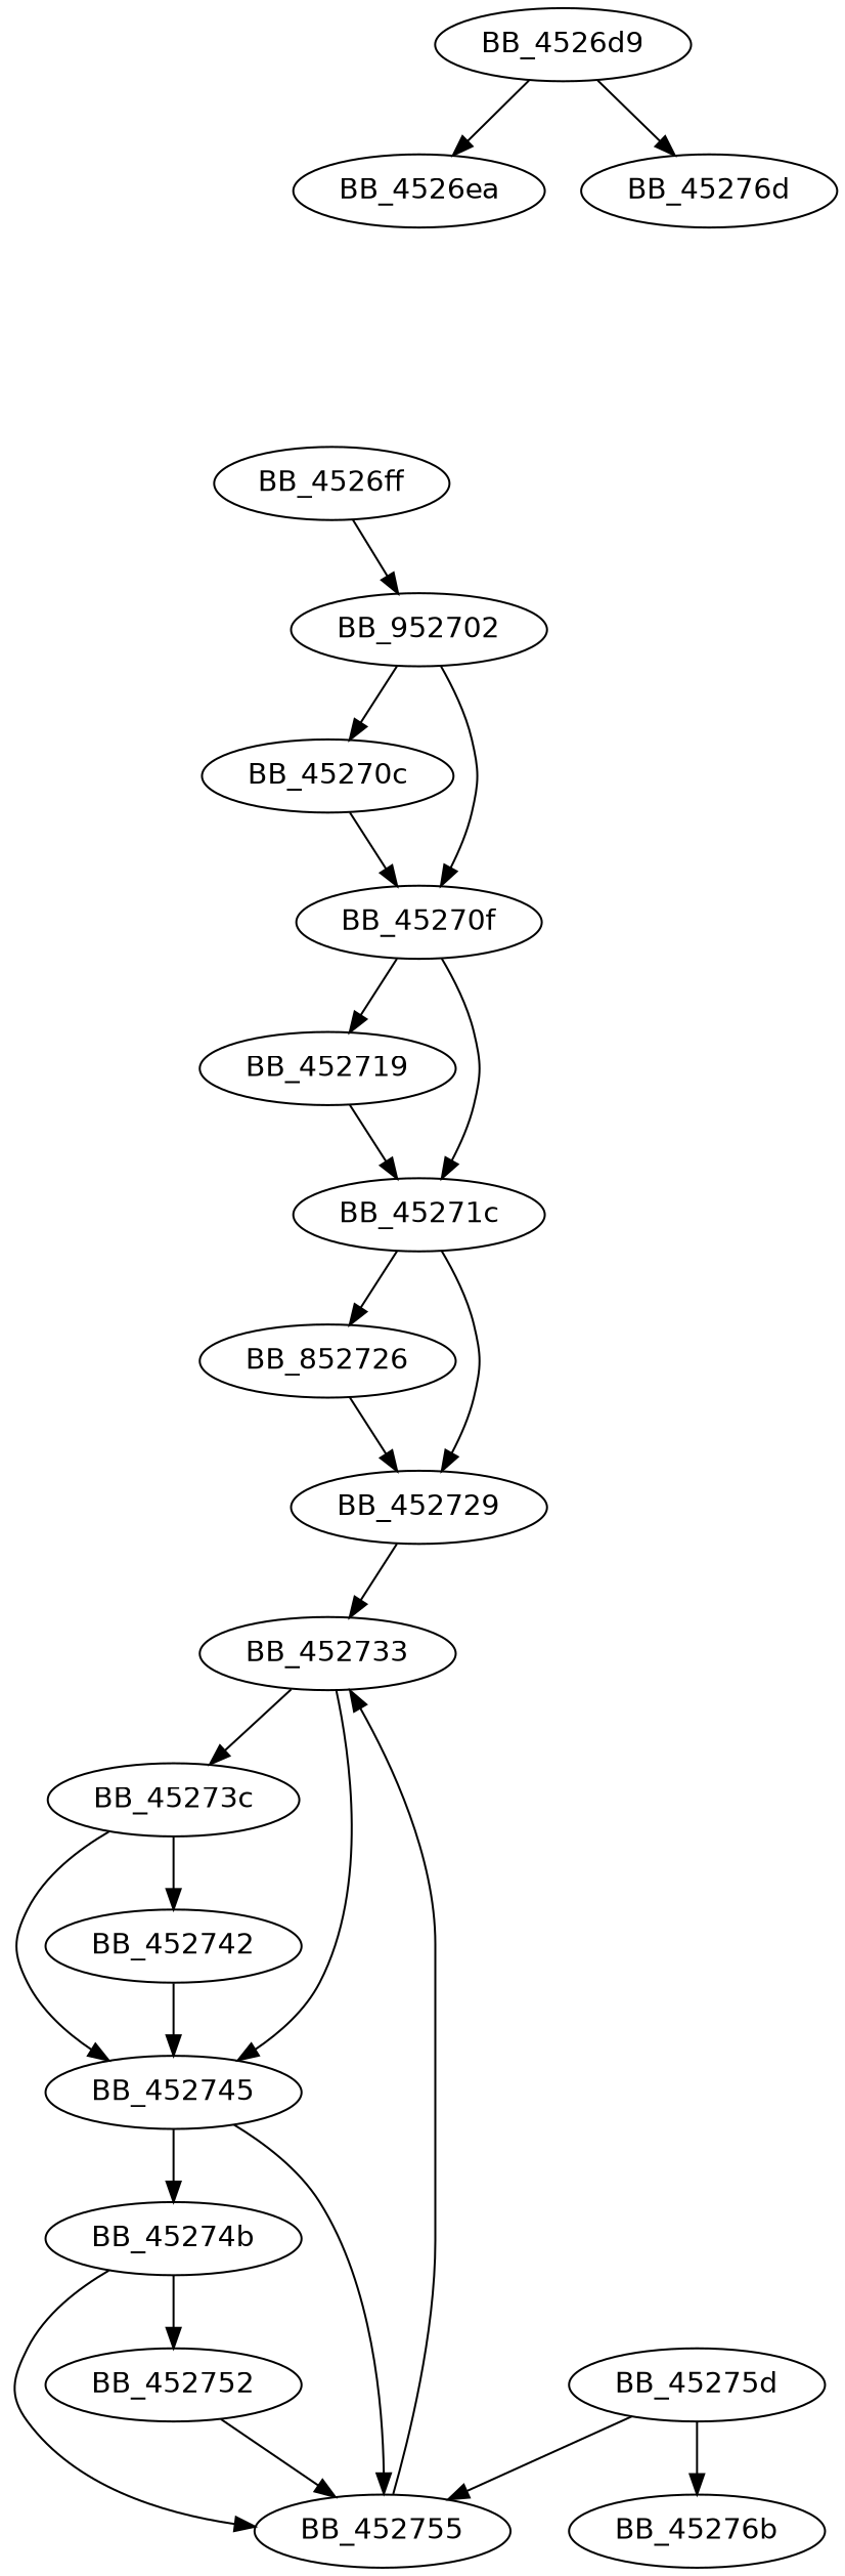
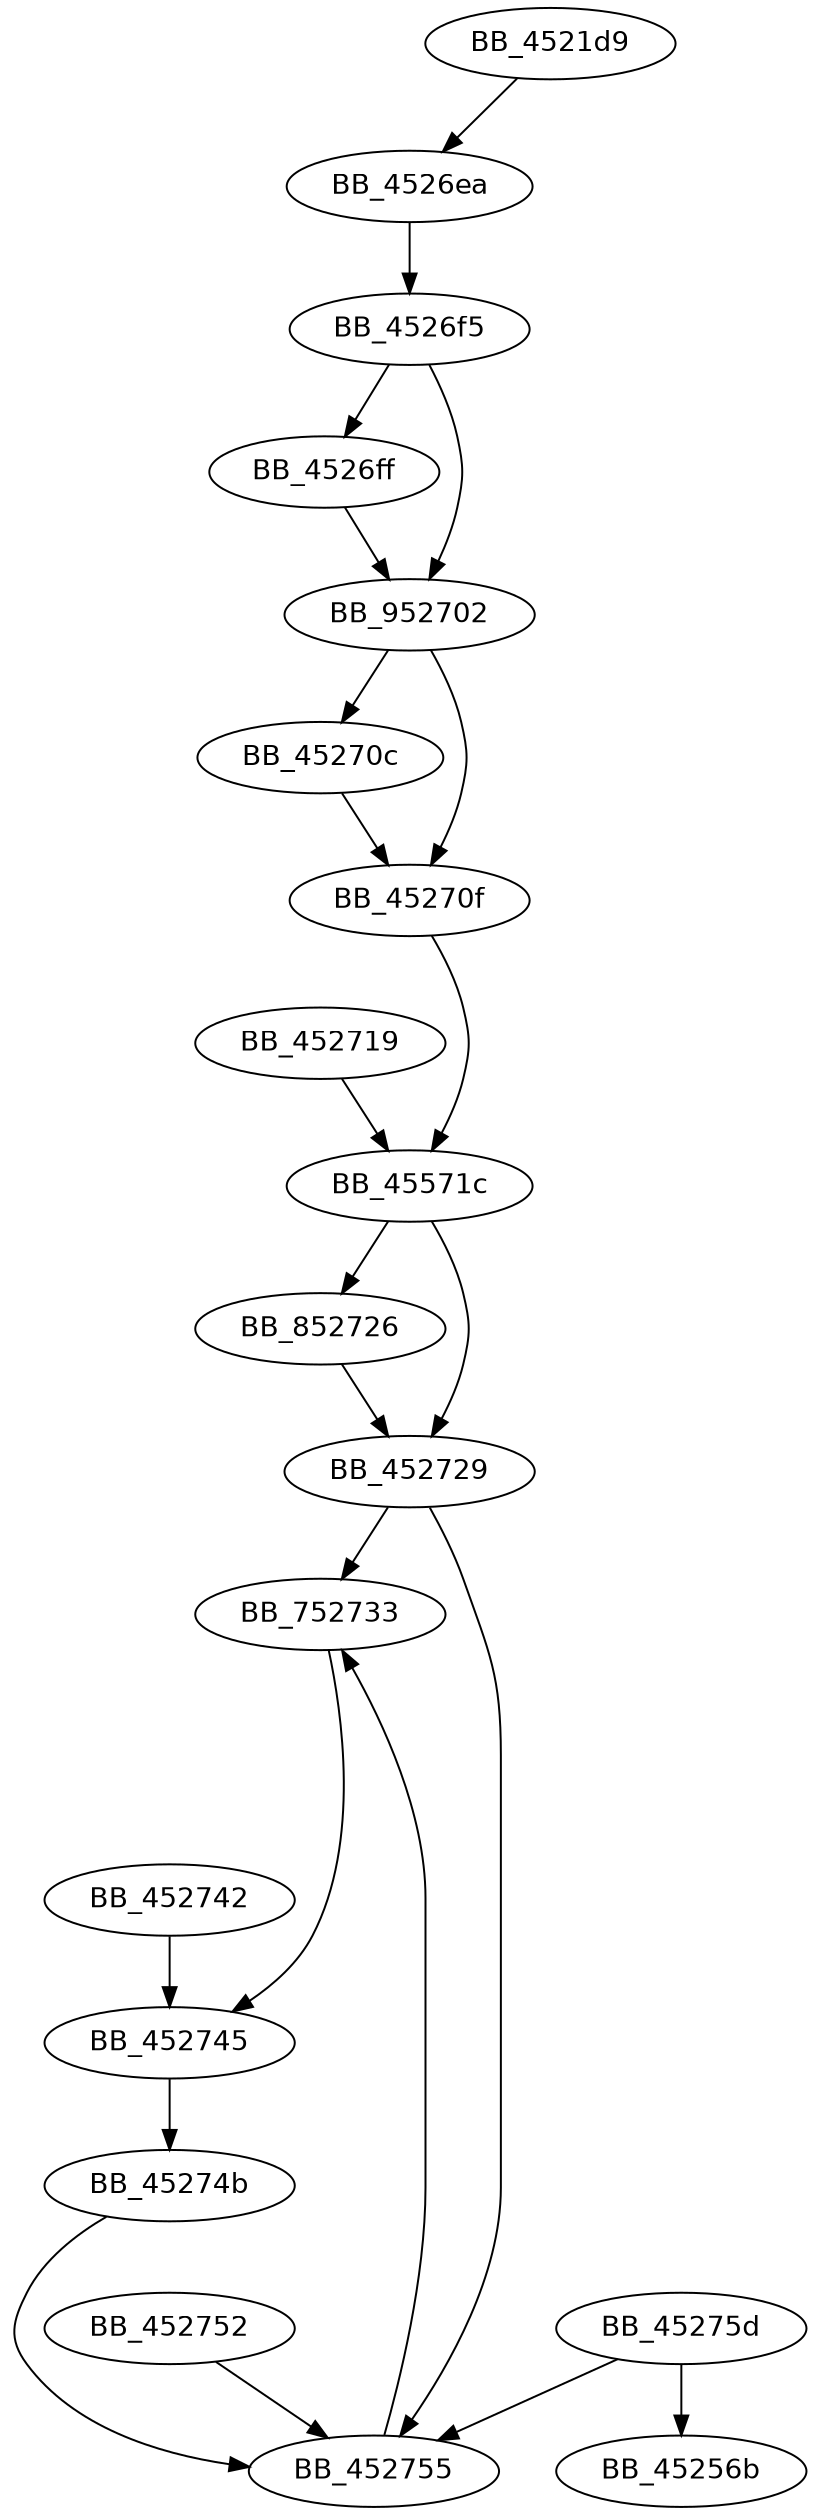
  digraph {
    fontname="DejaVu Sans"
    node [fontname="DejaVu Sans"]
    edge [fontname="DejaVu Sans"]
-   BB_4526d9
+   BB_4526d9 [label=BB_4521d9]
    BB_4526ea
-   BB_45276d
+   BB_4526f5
    BB_4526ff
    n6 [label=BB_952702]
    BB_45270c
    BB_45270f
    BB_452719
-   BB_45271c
+   BB_45271c [label=BB_45571c]
    n11 [label=BB_852726]
    BB_452729
-   BB_452733
-   BB_45273c
+   BB_452733 [label=BB_752733]
    BB_452745
    BB_452742
    BB_45274b
    BB_452755
    BB_452752
    BB_45275d
-   BB_45276b
+   BB_45276b [label=BB_45256b]
    BB_4526d9 -> BB_4526ea
-   BB_4526d9 -> BB_45276d
+   BB_4526ea -> BB_4526f5
+   BB_4526f5 -> BB_4526ff
+   BB_4526f5 -> n6
    BB_4526ff -> n6
    n6 -> BB_45270c
    n6 -> BB_45270f
    BB_45270c -> BB_45270f
-   BB_45270f -> BB_452719
    BB_45270f -> BB_45271c
    BB_452719 -> BB_45271c
    BB_45271c -> n11
    BB_45271c -> BB_452729
    n11 -> BB_452729
    BB_452729 -> BB_452733
-   BB_452733 -> BB_45273c
    BB_452733 -> BB_452745
-   BB_45273c -> BB_452745
-   BB_45273c -> BB_452742
    BB_452745 -> BB_45274b
-   BB_452745 -> BB_452755
+   BB_452729 -> BB_452755
    BB_452742 -> BB_452745
    BB_45274b -> BB_452755
-   BB_45274b -> BB_452752
    BB_452755 -> BB_452733
    BB_452752 -> BB_452755
    BB_45275d -> BB_452755
    BB_45275d -> BB_45276b
  }
